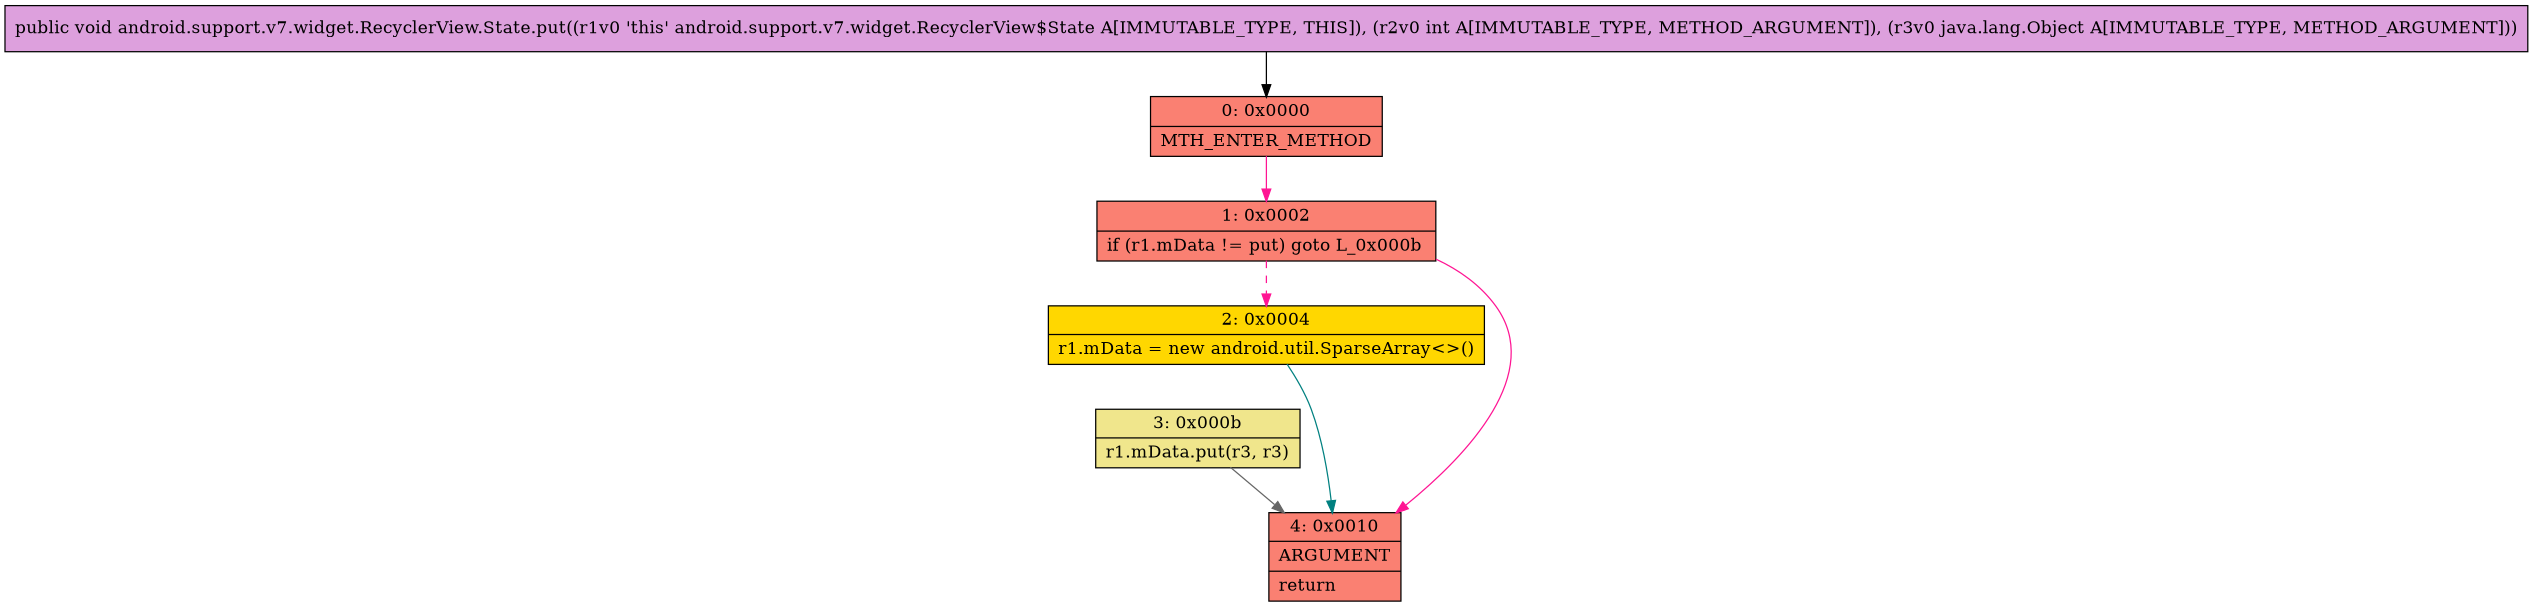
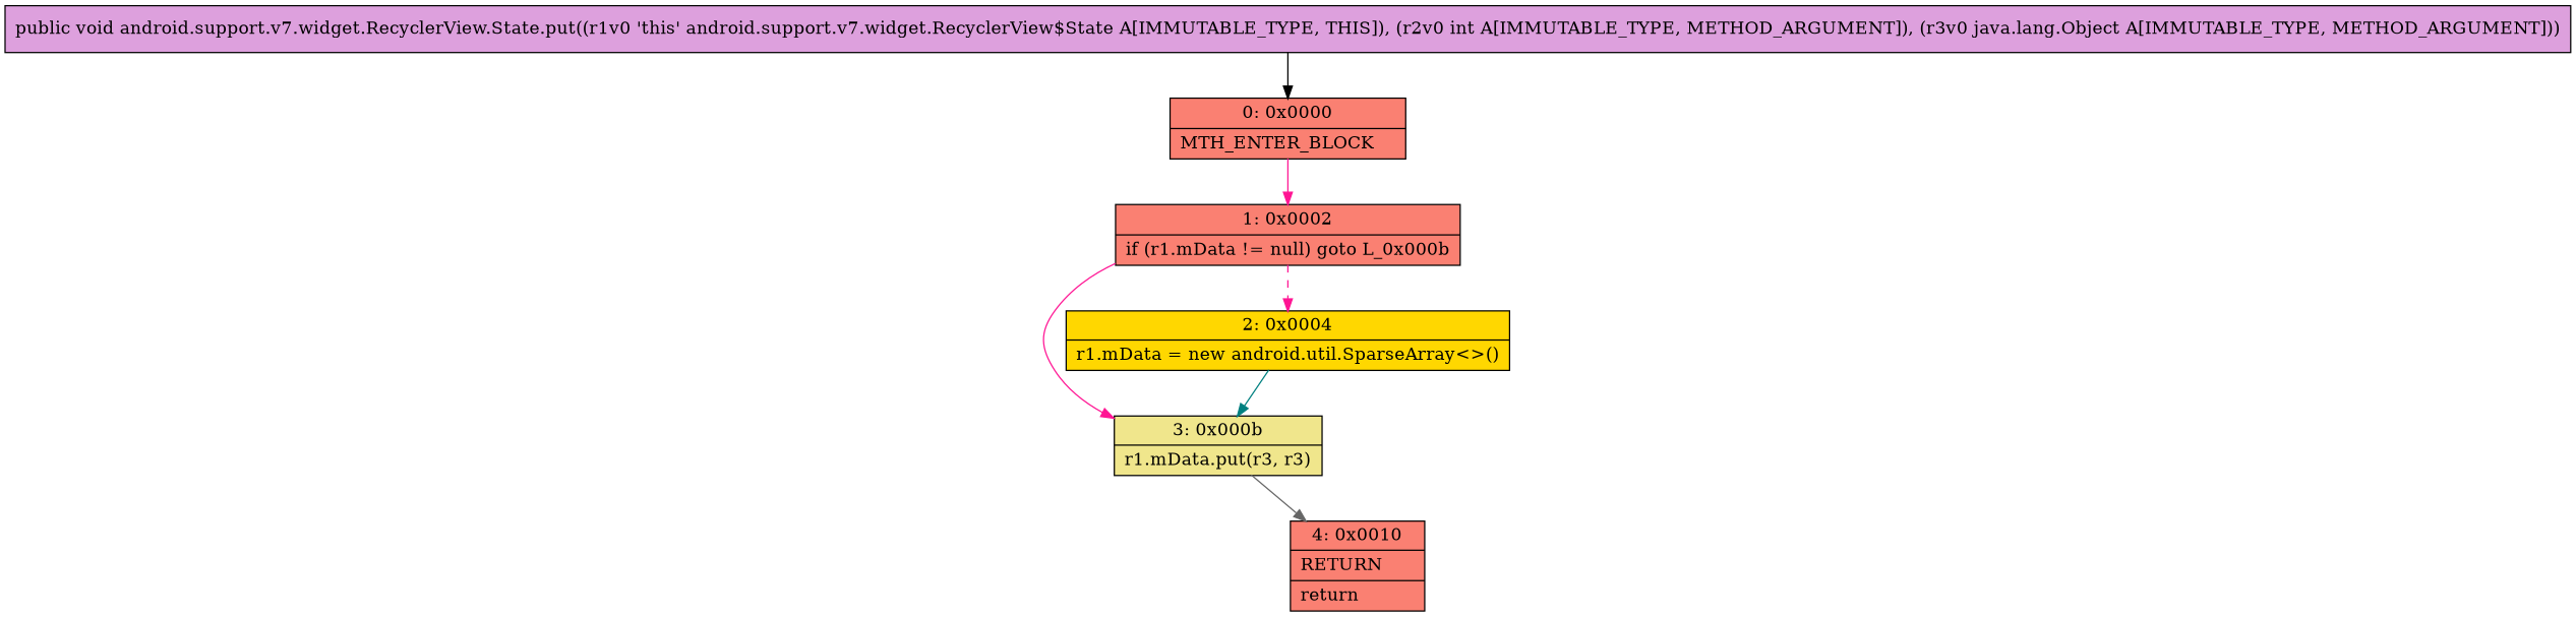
  digraph {
    node [fillcolor=salmon shape=record style=filled]
    edge [color=deeppink]
-   n1 [label="{0\:\ 0x0000|MTH_ENTER_METHOD\l}"]
-   n2 [label="{1\:\ 0x0002|if (r1.mData != put) goto L_0x000b\l}"]
+   n1 [label="{0\:\ 0x0000|MTH_ENTER_BLOCK\l}"]
+   n2 [label="{1\:\ 0x0002|if (r1.mData != null) goto L_0x000b\l}"]
    n3 [fillcolor=gold label="{2\:\ 0x0004|r1.mData = new android.util.SparseArray\<\>()\l}"]
    n4 [fillcolor=khaki label="{3\:\ 0x000b|r1.mData.put(r3, r3)\l}"]
-   n5 [label="{4\:\ 0x0010|ARGUMENT\l|return\l}"]
+   n5 [label="{4\:\ 0x0010|RETURN\l|return\l}"]
    n6 [fillcolor=plum label="{public void android.support.v7.widget.RecyclerView.State.put((r1v0 'this' android.support.v7.widget.RecyclerView$State A[IMMUTABLE_TYPE, THIS]), (r2v0 int A[IMMUTABLE_TYPE, METHOD_ARGUMENT]), (r3v0 java.lang.Object A[IMMUTABLE_TYPE, METHOD_ARGUMENT])) }"]
    n1 -> n2
    n2 -> n3 [style=dashed]
-   n2 -> n5
-   n3 -> n5 [color=teal]
+   n2 -> n4
+   n3 -> n4 [color=teal]
    n4 -> n5 [color=gray40]
    n6 -> n1 [color=black]
  }
